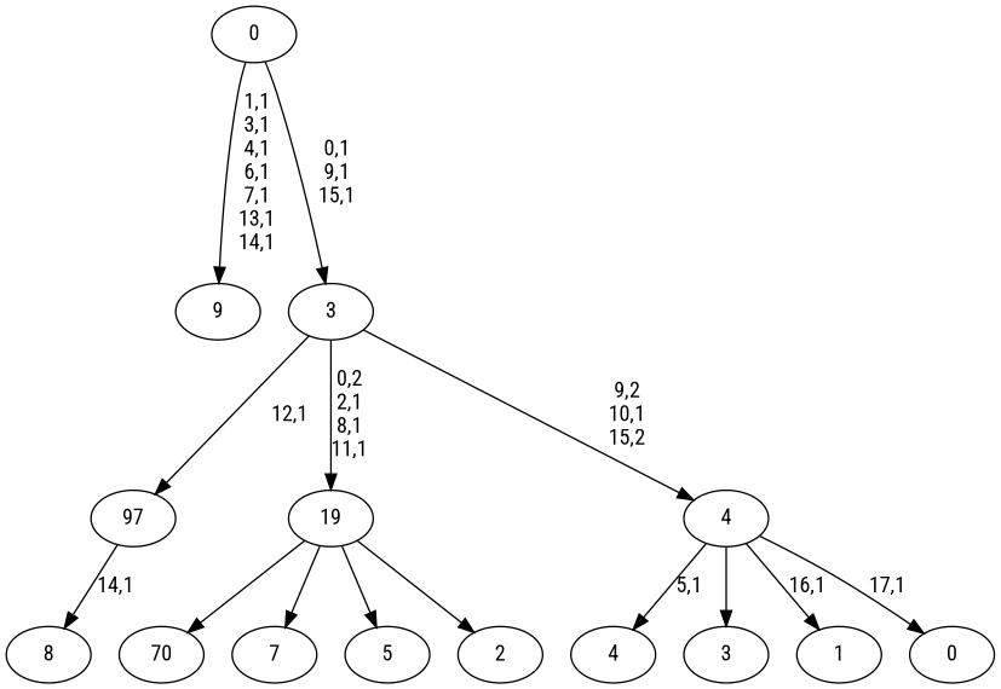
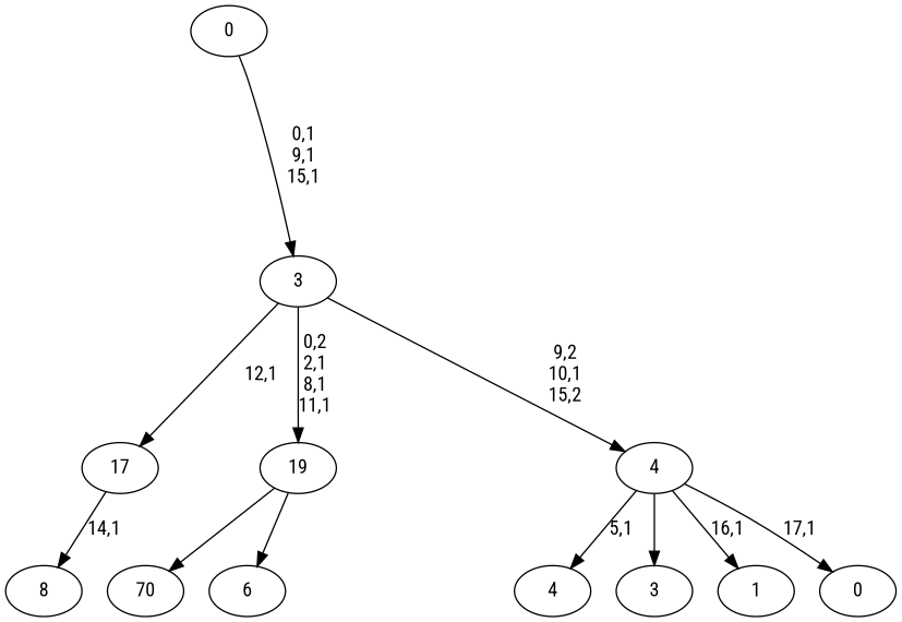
  digraph {
    fontname="Roboto Condensed"
    node [fontname="Roboto Condensed"]
    edge [fontname="Roboto Condensed"]
    n1 [label=70]
-   n2 [label=9]
    n3 [label=8]
-   n4 [label=7]
-   17 [label=97]
-   n6 [label=5]
+   n4 [label=6]
+   17
    n7 [label=4]
    n8 [label=3]
-   n9 [label=2]
    n10 [label=19]
    n11 [label=1]
    n12 [label=0]
    4
    3
    0
    17 -> n3 [label="14,1"]
    n10 -> n1
    n10 -> n4
-   n10 -> n6
-   n10 -> n9
    4 -> n7 [label="5,1"]
    4 -> n8
    4 -> n11 [label="16,1"]
    4 -> n12 [label="17,1"]
    3 -> 17 [label="12,1"]
    3 -> n10 [label="0,2\n2,1\n8,1\n11,1"]
    3 -> 4 [label="9,2\n10,1\n15,2"]
-   0 -> n2 [label="1,1\n3,1\n4,1\n6,1\n7,1\n13,1\n14,1"]
    0 -> 3 [label="0,1\n9,1\n15,1"]
  }
